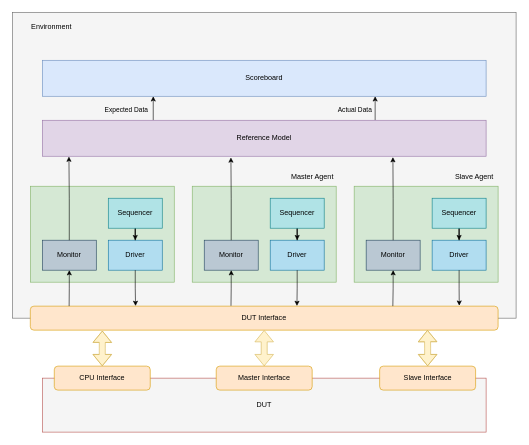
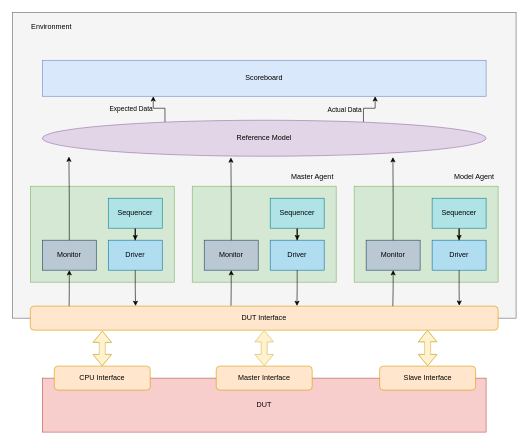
  <mxCell id="0" />
  <mxCell id="1" parent="0" />
  <mxCell id="2" value="" style="rounded=0;whiteSpace=wrap;html=1;fillColor=#f5f5f5;fontColor=#333333;strokeColor=#666666;" vertex="1" parent="1"><mxGeometry x="20" y="20" width="840" height="510" as="geometry" /></mxCell>
  <mxCell id="3" value="" style="group" vertex="1" connectable="0" parent="1"><mxGeometry x="50" y="280" width="240" height="190" as="geometry" /></mxCell>
  <mxCell id="4" value="" style="rounded=0;whiteSpace=wrap;html=1;fillColor=#d5e8d4;strokeColor=#82b366;" vertex="1" parent="3"><mxGeometry y="30" width="240" height="160" as="geometry" /></mxCell>
  <mxCell id="5" value="Monitor" style="rounded=0;whiteSpace=wrap;html=1;fillColor=#bac8d3;strokeColor=#23445d;" vertex="1" parent="3"><mxGeometry x="20" y="120" width="90" height="50" as="geometry" /></mxCell>
  <mxCell id="6" value="Driver" style="rounded=0;whiteSpace=wrap;html=1;fillColor=#b1ddf0;strokeColor=#10739e;" vertex="1" parent="3"><mxGeometry x="130" y="120" width="90" height="50" as="geometry" /></mxCell>
  <mxCell id="7" style="edgeStyle=orthogonalEdgeStyle;rounded=0;orthogonalLoop=1;jettySize=auto;html=1;entryX=0.5;entryY=0;entryDx=0;entryDy=0;" edge="1" parent="3" source="8" target="6"><mxGeometry relative="1" as="geometry" /></mxCell>
  <mxCell id="8" value="Sequencer" style="rounded=0;whiteSpace=wrap;html=1;fillColor=#b0e3e6;strokeColor=#0e8088;" vertex="1" parent="3"><mxGeometry x="130" y="50" width="90" height="50" as="geometry" /></mxCell>
  <mxCell id="9" value="" style="group" vertex="1" connectable="0" parent="1"><mxGeometry x="320" y="280" width="245" height="190" as="geometry" /></mxCell>
  <mxCell id="10" value="" style="rounded=0;whiteSpace=wrap;html=1;fillColor=#d5e8d4;strokeColor=#82b366;" vertex="1" parent="9"><mxGeometry y="30" width="240" height="160" as="geometry" /></mxCell>
  <mxCell id="11" value="Monitor" style="rounded=0;whiteSpace=wrap;html=1;fillColor=#bac8d3;strokeColor=#23445d;" vertex="1" parent="9"><mxGeometry x="20" y="120" width="90" height="50" as="geometry" /></mxCell>
  <mxCell id="12" value="Driver" style="rounded=0;whiteSpace=wrap;html=1;fillColor=#b1ddf0;strokeColor=#10739e;" vertex="1" parent="9"><mxGeometry x="130" y="120" width="90" height="50" as="geometry" /></mxCell>
  <mxCell id="13" style="edgeStyle=orthogonalEdgeStyle;rounded=0;orthogonalLoop=1;jettySize=auto;html=1;entryX=0.5;entryY=0;entryDx=0;entryDy=0;" edge="1" parent="9" source="14" target="12"><mxGeometry relative="1" as="geometry" /></mxCell>
  <mxCell id="14" value="Sequencer" style="rounded=0;whiteSpace=wrap;html=1;fillColor=#b0e3e6;strokeColor=#0e8088;" vertex="1" parent="9"><mxGeometry x="130" y="50" width="90" height="50" as="geometry" /></mxCell>
  <mxCell id="15" value="Master Agent" style="text;html=1;align=center;verticalAlign=middle;resizable=0;points=[];autosize=1;strokeColor=none;fillColor=none;" vertex="1" parent="9"><mxGeometry x="155" width="90" height="30" as="geometry" /></mxCell>
  <mxCell id="16" value="" style="group" vertex="1" connectable="0" parent="1"><mxGeometry x="590" y="280" width="245" height="190" as="geometry" /></mxCell>
  <mxCell id="17" value="" style="rounded=0;whiteSpace=wrap;html=1;fillColor=#d5e8d4;strokeColor=#82b366;" vertex="1" parent="16"><mxGeometry y="30" width="240" height="160" as="geometry" /></mxCell>
  <mxCell id="18" value="Monitor" style="rounded=0;whiteSpace=wrap;html=1;fillColor=#bac8d3;strokeColor=#23445d;" vertex="1" parent="16"><mxGeometry x="20" y="120" width="90" height="50" as="geometry" /></mxCell>
  <mxCell id="19" value="Driver" style="rounded=0;whiteSpace=wrap;html=1;fillColor=#b1ddf0;strokeColor=#10739e;" vertex="1" parent="16"><mxGeometry x="130" y="120" width="90" height="50" as="geometry" /></mxCell>
  <mxCell id="20" style="edgeStyle=orthogonalEdgeStyle;rounded=0;orthogonalLoop=1;jettySize=auto;html=1;entryX=0.5;entryY=0;entryDx=0;entryDy=0;" edge="1" parent="16" source="21" target="19"><mxGeometry relative="1" as="geometry" /></mxCell>
  <mxCell id="21" value="Sequencer" style="rounded=0;whiteSpace=wrap;html=1;fillColor=#b0e3e6;strokeColor=#0e8088;" vertex="1" parent="16"><mxGeometry x="130" y="50" width="90" height="50" as="geometry" /></mxCell>
- <mxCell id="22" value="Slave Agent" style="text;html=1;align=center;verticalAlign=middle;resizable=0;points=[];autosize=1;strokeColor=none;fillColor=none;" vertex="1" parent="16"><mxGeometry x="155" width="90" height="30" as="geometry" /></mxCell>
+ <mxCell id="22" value="Model Agent" style="text;html=1;align=center;verticalAlign=middle;resizable=0;points=[];autosize=1;strokeColor=none;fillColor=none;" vertex="1" parent="16"><mxGeometry x="155" width="90" height="30" as="geometry" /></mxCell>
  <mxCell id="23" style="edgeStyle=orthogonalEdgeStyle;rounded=0;orthogonalLoop=1;jettySize=auto;html=1;exitX=0.25;exitY=0;exitDx=0;exitDy=0;entryX=0.25;entryY=1;entryDx=0;entryDy=0;" edge="1" parent="1" source="27" target="31"><mxGeometry relative="1" as="geometry" /></mxCell>
  <mxCell id="24" value="Expected Data" style="edgeLabel;html=1;align=center;verticalAlign=middle;resizable=0;points=[];labelBackgroundColor=none;" vertex="1" connectable="0" parent="23"><mxGeometry x="0.045" y="-2" relative="1" as="geometry"><mxPoint x="-47" y="2" as="offset" /></mxGeometry></mxCell>
  <mxCell id="25" style="edgeStyle=orthogonalEdgeStyle;rounded=0;orthogonalLoop=1;jettySize=auto;html=1;exitX=0.75;exitY=0;exitDx=0;exitDy=0;entryX=0.75;entryY=1;entryDx=0;entryDy=0;" edge="1" parent="1" source="27" target="31"><mxGeometry relative="1" as="geometry" /></mxCell>
  <mxCell id="26" value="Actual Data" style="edgeLabel;html=1;align=center;verticalAlign=middle;resizable=0;points=[];labelBackgroundColor=none;" vertex="1" connectable="0" parent="25"><mxGeometry x="-0.106" y="-2" relative="1" as="geometry"><mxPoint x="-37" as="offset" /></mxGeometry></mxCell>
- <mxCell id="27" value="Reference Model" style="rounded=0;whiteSpace=wrap;html=1;fillColor=#e1d5e7;strokeColor=#9673a6;" vertex="1" parent="1"><mxGeometry x="70" y="200" width="740" height="60" as="geometry" /></mxCell>
+ <mxCell id="27" value="Reference Model" style="ellipse;whiteSpace=wrap;html=1;fillColor=#e1d5e7;strokeColor=#9673a6;" vertex="1" parent="1"><mxGeometry x="70" y="200" width="740" height="60" as="geometry" /></mxCell>
  <mxCell id="28" style="edgeStyle=orthogonalEdgeStyle;rounded=0;orthogonalLoop=1;jettySize=auto;html=1;entryX=0.06;entryY=1.01;entryDx=0;entryDy=0;entryPerimeter=0;" edge="1" parent="1" source="5" target="27"><mxGeometry relative="1" as="geometry" /></mxCell>
  <mxCell id="29" style="edgeStyle=orthogonalEdgeStyle;rounded=0;orthogonalLoop=1;jettySize=auto;html=1;entryX=0.425;entryY=1.035;entryDx=0;entryDy=0;entryPerimeter=0;" edge="1" parent="1" source="11" target="27"><mxGeometry relative="1" as="geometry" /></mxCell>
  <mxCell id="30" style="edgeStyle=orthogonalEdgeStyle;rounded=0;orthogonalLoop=1;jettySize=auto;html=1;entryX=0.79;entryY=1.026;entryDx=0;entryDy=0;entryPerimeter=0;" edge="1" parent="1" source="18" target="27"><mxGeometry relative="1" as="geometry" /></mxCell>
  <mxCell id="31" value="Scoreboard" style="rounded=0;whiteSpace=wrap;html=1;fillColor=#dae8fc;strokeColor=#6c8ebf;" vertex="1" parent="1"><mxGeometry x="70" y="100" width="740" height="60" as="geometry" /></mxCell>
  <mxCell id="32" value="Environment" style="text;html=1;align=center;verticalAlign=middle;resizable=0;points=[];autosize=1;strokeColor=none;fillColor=none;" vertex="1" parent="1"><mxGeometry x="40" y="30" width="90" height="30" as="geometry" /></mxCell>
  <mxCell id="33" value="DUT Interface" style="rounded=1;whiteSpace=wrap;html=1;fillColor=#ffe6cc;strokeColor=#d79b00;" vertex="1" parent="1"><mxGeometry x="50" y="510" width="780" height="40" as="geometry" /></mxCell>
- <mxCell id="34" value="DUT" style="rounded=0;whiteSpace=wrap;html=1;fillColor=#f5f5f5;strokeColor=#b85450;" vertex="1" parent="1"><mxGeometry x="70" y="630" width="740" height="90" as="geometry" /></mxCell>
+ <mxCell id="34" value="DUT" style="rounded=0;whiteSpace=wrap;html=1;fillColor=#f8cecc;strokeColor=#b85450;" vertex="1" parent="1"><mxGeometry x="70" y="630" width="740" height="90" as="geometry" /></mxCell>
  <mxCell id="35" style="edgeStyle=orthogonalEdgeStyle;rounded=0;orthogonalLoop=1;jettySize=auto;html=1;exitX=0.5;exitY=1;exitDx=0;exitDy=0;entryX=0.083;entryY=-0.002;entryDx=0;entryDy=0;entryPerimeter=0;endArrow=none;startFill=1;startArrow=classic;" edge="1" parent="1" source="5" target="33"><mxGeometry relative="1" as="geometry" /></mxCell>
  <mxCell id="36" style="edgeStyle=orthogonalEdgeStyle;rounded=0;orthogonalLoop=1;jettySize=auto;html=1;entryX=0.225;entryY=-0.01;entryDx=0;entryDy=0;entryPerimeter=0;endArrow=classic;startFill=0;startArrow=none;endFill=1;" edge="1" parent="1" source="6" target="33"><mxGeometry relative="1" as="geometry" /></mxCell>
  <mxCell id="37" style="edgeStyle=orthogonalEdgeStyle;rounded=0;orthogonalLoop=1;jettySize=auto;html=1;exitX=0.5;exitY=1;exitDx=0;exitDy=0;entryX=0.429;entryY=-0.016;entryDx=0;entryDy=0;entryPerimeter=0;endArrow=none;endFill=1;startFill=1;startArrow=classic;" edge="1" parent="1" source="11" target="33"><mxGeometry relative="1" as="geometry" /></mxCell>
  <mxCell id="38" style="edgeStyle=orthogonalEdgeStyle;rounded=0;orthogonalLoop=1;jettySize=auto;html=1;exitX=0.5;exitY=1;exitDx=0;exitDy=0;entryX=0.57;entryY=-0.01;entryDx=0;entryDy=0;entryPerimeter=0;" edge="1" parent="1" source="12" target="33"><mxGeometry relative="1" as="geometry" /></mxCell>
  <mxCell id="39" style="edgeStyle=orthogonalEdgeStyle;rounded=0;orthogonalLoop=1;jettySize=auto;html=1;entryX=0.775;entryY=-0.002;entryDx=0;entryDy=0;entryPerimeter=0;endArrow=none;startFill=1;startArrow=classic;" edge="1" parent="1" source="18" target="33"><mxGeometry relative="1" as="geometry" /></mxCell>
  <mxCell id="40" style="edgeStyle=orthogonalEdgeStyle;rounded=0;orthogonalLoop=1;jettySize=auto;html=1;entryX=0.917;entryY=-0.02;entryDx=0;entryDy=0;entryPerimeter=0;" edge="1" parent="1" source="19" target="33"><mxGeometry relative="1" as="geometry" /></mxCell>
  <mxCell id="41" value="CPU Interface" style="rounded=1;whiteSpace=wrap;html=1;fillColor=#ffe6cc;strokeColor=#d79b00;" vertex="1" parent="1"><mxGeometry x="90" y="610" width="160" height="40" as="geometry" /></mxCell>
  <mxCell id="42" style="edgeStyle=orthogonalEdgeStyle;rounded=0;orthogonalLoop=1;jettySize=auto;html=1;entryX=0.5;entryY=1;entryDx=0;entryDy=0;shape=flexArrow;startArrow=block;fillColor=#fff2cc;strokeColor=#d6b656;" edge="1" parent="1" source="43" target="33"><mxGeometry relative="1" as="geometry" /></mxCell>
  <mxCell id="43" value="Master Interface" style="rounded=1;whiteSpace=wrap;html=1;fillColor=#ffe6cc;strokeColor=#d79b00;" vertex="1" parent="1"><mxGeometry x="360" y="610" width="160" height="40" as="geometry" /></mxCell>
  <mxCell id="44" value="Slave Interface" style="rounded=1;whiteSpace=wrap;html=1;fillColor=#ffe6cc;strokeColor=#d79b00;" vertex="1" parent="1"><mxGeometry x="632.5" y="610" width="160" height="40" as="geometry" /></mxCell>
  <mxCell id="45" style="edgeStyle=orthogonalEdgeStyle;rounded=0;orthogonalLoop=1;jettySize=auto;html=1;entryX=0.154;entryY=1.025;entryDx=0;entryDy=0;entryPerimeter=0;shape=flexArrow;startArrow=block;fillColor=#fff2cc;strokeColor=#d6b656;" edge="1" parent="1" source="41" target="33"><mxGeometry relative="1" as="geometry" /></mxCell>
  <mxCell id="46" style="edgeStyle=orthogonalEdgeStyle;rounded=0;orthogonalLoop=1;jettySize=auto;html=1;entryX=0.849;entryY=0.997;entryDx=0;entryDy=0;entryPerimeter=0;shape=flexArrow;startArrow=block;fillColor=#fff2cc;strokeColor=#d6b656;" edge="1" parent="1" source="44" target="33"><mxGeometry relative="1" as="geometry" /></mxCell>
